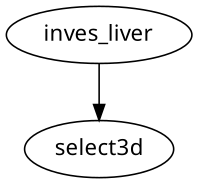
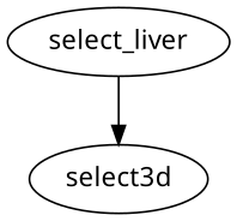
  digraph {
    fontname="Noto Sans"
    node [fontname="Noto Sans"]
-   inves_liver
+   inves_liver [label=select_liver]
    select3d
    inves_liver -> select3d [fontname="Noto Sans"]
  }
